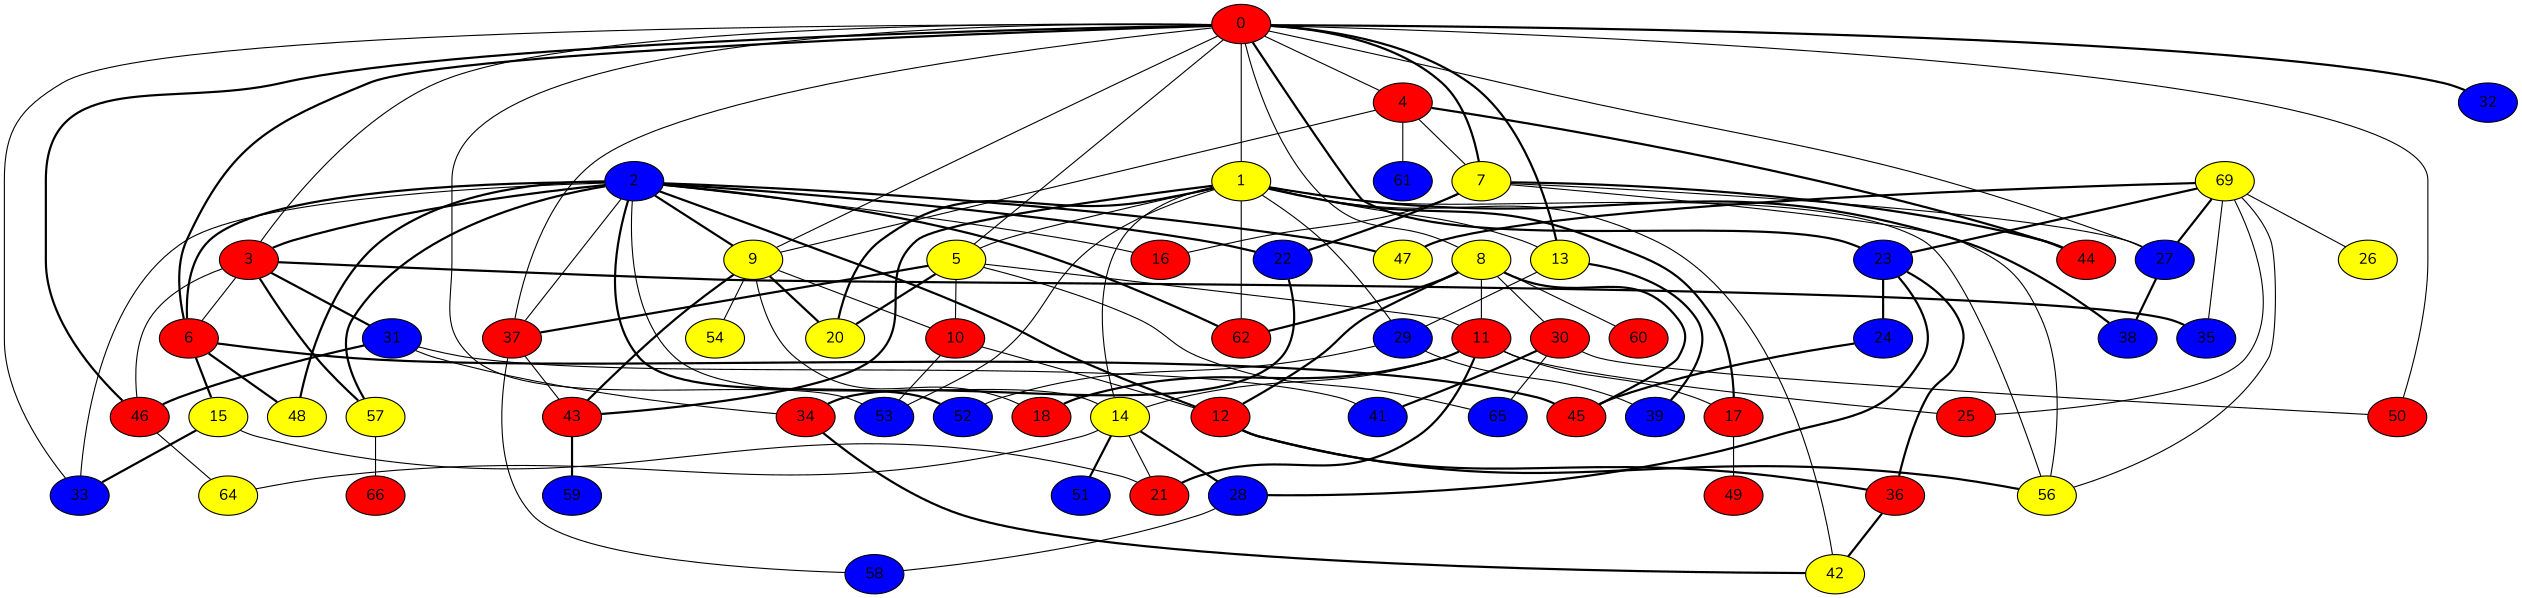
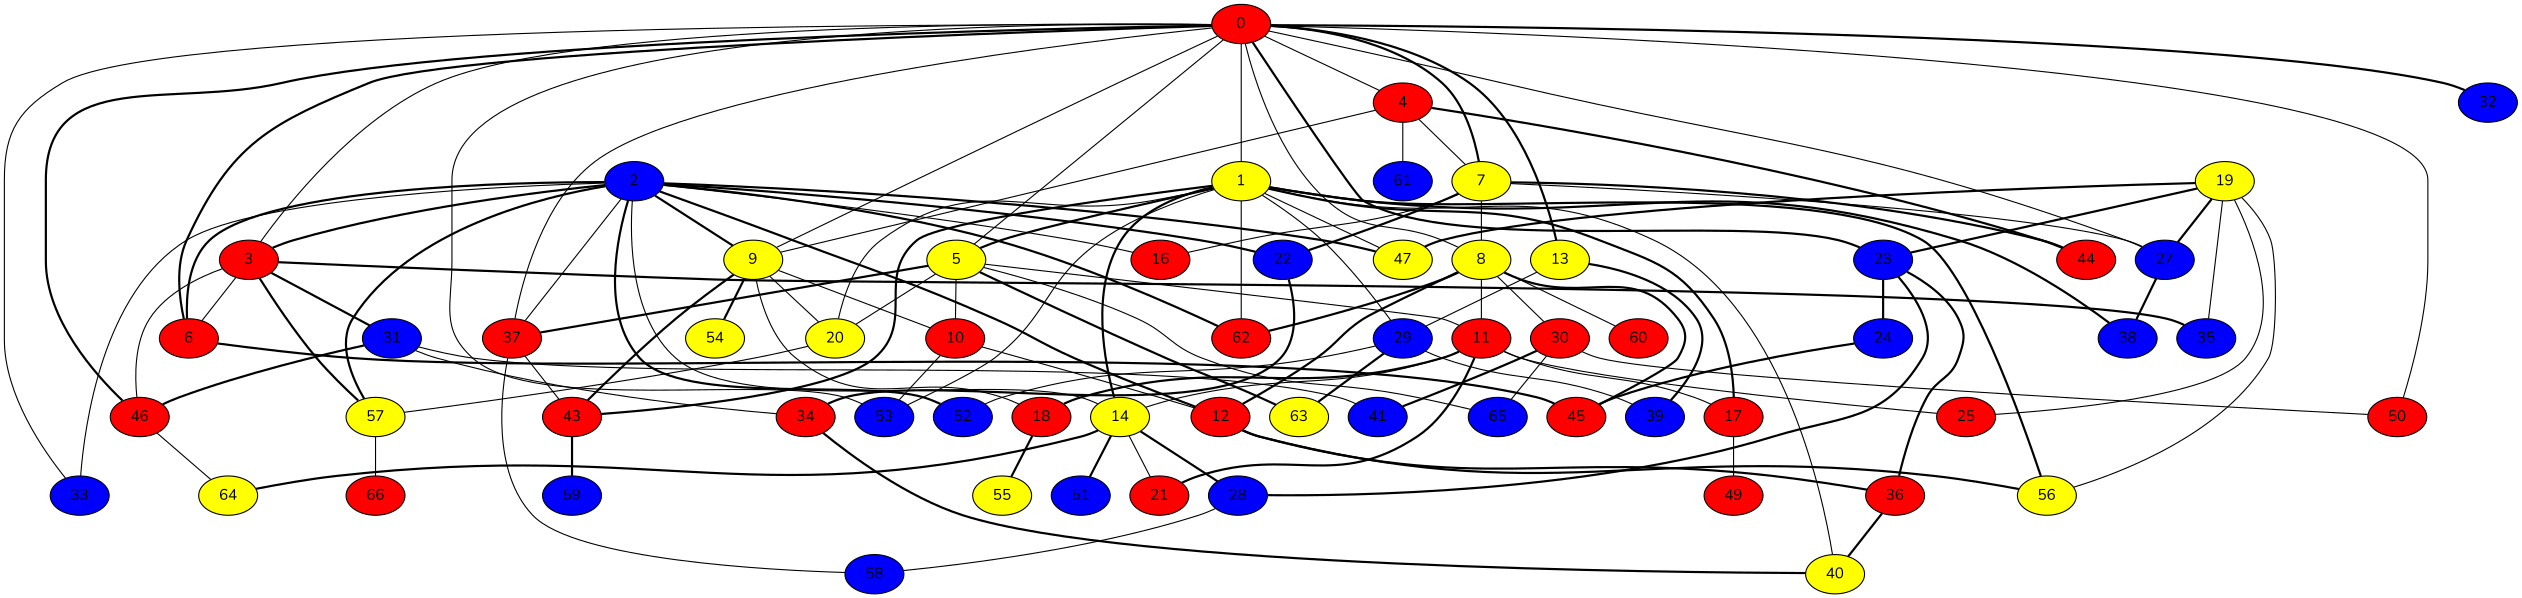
  graph {
    fontname=Nunito
    node [fillcolor=red fontname=Nunito style=filled]
    edge [fontname=Nunito style=solid]
    1 [fillcolor=yellow]
    0
    3
    4
    5 [fillcolor=yellow]
    6
    7 [fillcolor=yellow]
    8 [fillcolor=yellow]
    9 [fillcolor=yellow]
    13 [fillcolor=yellow]
    23 [fillcolor=blue]
    27 [fillcolor=blue]
    32 [fillcolor=blue]
    33 [fillcolor=blue]
    37
    46
    50
    53 [fillcolor=blue]
    14 [fillcolor=yellow]
    17
    20 [fillcolor=yellow]
    29 [fillcolor=blue]
    38 [fillcolor=blue]
-   42 [fillcolor=yellow]
+   42 [fillcolor=yellow label=40]
    43
    47 [fillcolor=yellow]
    56 [fillcolor=yellow]
    62
    57 [fillcolor=yellow]
    31 [fillcolor=blue]
    35 [fillcolor=blue]
    44
    61 [fillcolor=blue]
    10
    11
+   63 [fillcolor=yellow]
    65 [fillcolor=blue]
-   48 [fillcolor=yellow]
-   15 [fillcolor=yellow]
    45
    16
    22 [fillcolor=blue]
    12
    30
    60
    18
    54 [fillcolor=yellow]
    39 [fillcolor=blue]
    36
    28 [fillcolor=blue]
    24 [fillcolor=blue]
    58 [fillcolor=blue]
    64 [fillcolor=yellow]
    21
    51 [fillcolor=blue]
    49
    52 [fillcolor=blue]
    59 [fillcolor=blue]
    2 [fillcolor=blue]
    34
    66
    41 [fillcolor=blue]
    25
-   19 [fillcolor=yellow label=69]
-   26 [fillcolor=yellow]
-   1 -- 5
+   55 [fillcolor=yellow]
+   19 [fillcolor=yellow]
+   1 -- 5 [style=bold]
    1 -- 53
-   1 -- 14
+   1 -- 14 [style=bold]
    1 -- 17 [style=bold]
-   1 -- 20 [style=bold]
+   1 -- 20
    1 -- 29
    1 -- 38 [style=bold]
    1 -- 42
    1 -- 43 [style=bold]
-   1 -- 13
-   1 -- 56
+   1 -- 47
+   1 -- 56 [style=bold]
    1 -- 62
    0 -- 1
    0 -- 3
    0 -- 4
    0 -- 5
    0 -- 6 [style=bold]
    0 -- 7 [style=bold]
    0 -- 8
    0 -- 9
    0 -- 13 [style=bold]
    0 -- 23 [style=bold]
    0 -- 27
    0 -- 32 [style=bold]
    0 -- 33
    0 -- 37
    0 -- 46 [style=bold]
    0 -- 50
    0 -- 53
    3 -- 6
    3 -- 46
    3 -- 57 [style=bold]
    3 -- 31 [style=bold]
    3 -- 35 [style=bold]
    4 -- 7
    4 -- 9
    4 -- 44 [style=bold]
    4 -- 61
    5 -- 37 [style=bold]
-   5 -- 20 [style=bold]
+   5 -- 20
    5 -- 10
    5 -- 11
+   5 -- 63 [style=bold]
    5 -- 65
-   6 -- 48 [style=bold]
-   6 -- 15 [style=bold]
    6 -- 45 [style=bold]
-   7 -- 56
+   7 -- 8
    7 -- 27
    7 -- 44 [style=bold]
    7 -- 16
    7 -- 22 [style=bold]
    8 -- 62 [style=bold]
    8 -- 11
    8 -- 45 [style=bold]
    8 -- 12 [style=bold]
    8 -- 30
    8 -- 60
-   9 -- 20 [style=bold]
+   9 -- 20
    9 -- 43 [style=bold]
    9 -- 10
    9 -- 18
-   9 -- 54
+   9 -- 54 [style=bold]
    13 -- 29
    13 -- 39 [style=bold]
    23 -- 36 [style=bold]
    23 -- 28 [style=bold]
    23 -- 24 [style=bold]
    27 -- 38 [style=bold]
    37 -- 43
    37 -- 58
    46 -- 64
    14 -- 28 [style=bold]
-   14 -- 64
+   14 -- 64 [style=bold]
    14 -- 21
    14 -- 51 [style=bold]
    17 -- 49
+   20 -- 57
+   29 -- 63 [style=bold]
    29 -- 39
    29 -- 52
    43 -- 59 [style=bold]
    57 -- 66
    31 -- 46 [style=bold]
    31 -- 34
    31 -- 41
    10 -- 53
    10 -- 12
    11 -- 14
    11 -- 17
    11 -- 18 [style=bold]
    11 -- 21 [style=bold]
    11 -- 25
-   15 -- 33 [style=bold]
-   15 -- 21
    22 -- 34 [style=bold]
    12 -- 56 [style=bold]
    12 -- 36 [style=bold]
    30 -- 50
    30 -- 65
    30 -- 41 [style=bold]
+   18 -- 55 [style=bold]
    36 -- 42 [style=bold]
    28 -- 58
    24 -- 45 [style=bold]
    2 -- 3 [style=bold]
    2 -- 6 [style=bold]
    2 -- 9 [style=bold]
    2 -- 33
    2 -- 37
    2 -- 14
    2 -- 47 [style=bold]
    2 -- 62 [style=bold]
    2 -- 57 [style=bold]
-   2 -- 48 [style=bold]
    2 -- 16
    2 -- 22 [style=bold]
    2 -- 12 [style=bold]
    2 -- 52 [style=bold]
    34 -- 42 [style=bold]
    19 -- 23 [style=bold]
    19 -- 27 [style=bold]
    19 -- 47 [style=bold]
    19 -- 56
    19 -- 35
    19 -- 25
-   19 -- 26
  }
